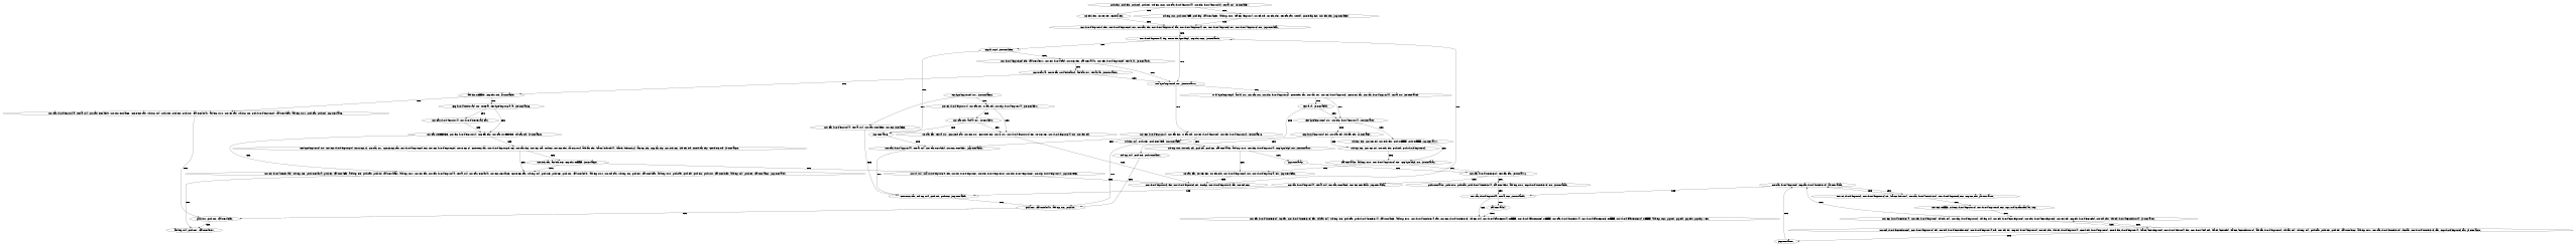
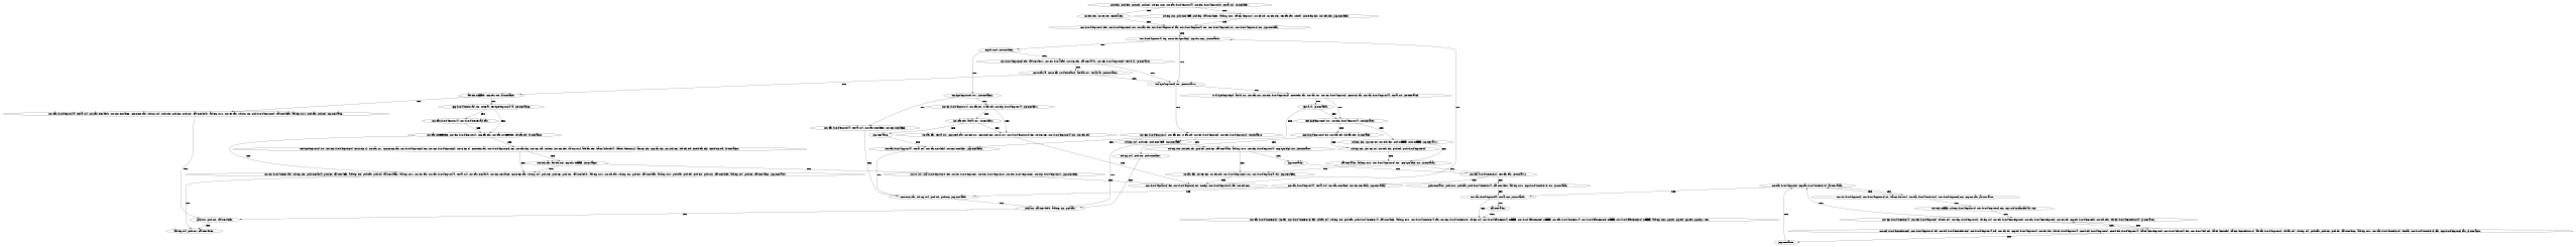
  digraph {
    n1 [label="'push ebp', 'push ebx', 'push edi', 'push esi', 'sub esp, 0x2c', 'mov eax, dword [esp+0x44]', 'mov ebp, dword [esp+0x40]', 'test al, 0x1', 'je 0x8049f37', "]
    n2 [label="'xor ebx, ebx', 'xor edi, edi', 'ecx edx, edx',"]
    n3 [label="'sub esp, 0x8', 'push 0x804efff', 'push ebp', 'call 0x8048c90', 'add esp, 0x10', 'lea ecx, [ebp+0x1]', 'xor edi, edi', 'xor ebx, ebx', 'test eax, eax', 'sete bl', 'cmove ebp, ecx', 'mov edx, ebx', 'jmp 0x8049f3d', "]
    n4 [label="'mov dword [esp+0x10], ebx', 'mov dword [esp+0x20], 0x0', 'mov eax, edx', 'mov dword [esp+0x18], eax', 'mov dword [esp+0x24], 0x0', 'mov dword [esp+0xc], 0x1', 'mov dword [esp+0x1c], 0x0', 'jmp 0x8049fa1', "]
    n5 [label="'mov dword [esp+0x14], ebp', 'movsx ebx, byte [ebp]', 'cmp ebx, 0x2c', 'je 0x804a0d0', "]
    n6 [label="'test byte [esp+0x18], 0x1', 'jne 0x804a110', "]
    n7 [label="'cmp bl, 0x2d', 'jne 0x8049fe0', "]
    n8 [label="'or dl, byte [esp+0x20]', 'and dl, 0x1', 'mov eax, 0x0', 'mov ebx, dword [esp+0x1c]', 'cmove ebx, eax', 'mov eax, 0x1', 'mov esi, dword [esp+0xc]', 'cmove esi, eax', 'mov eax, dword [esp+0x44]', 'test al, 0x1', 'jne 0x804a13f', "]
    n9 [label="'mov ecx, dword [esp+0x10]', 'mov eax, ecx', 'or eax, edi', 'mov esi, dword [esp+0xc]', 'mov ebx, dword [esp+0x1c]', 'je 0x804a316', "]
    n10 [label="'mov dword [esp+0x28], edx', 'call 0x8049010', 'mov esi, dword [eax]', 'mov ecx, ebx', 'call 0x804a440', 'mov edx, dword [esp+0x28]', 'test bl, bl', 'je 0x804a0d0', "]
    n11 [label="'test byte [esp+0x18], 0x1', 'jne 0x804a392', "]
    n12 [label="'test byte [esp+0x20], 0x1', 'mov ebp, dword [esp+0x14]', 'jne 0x804a157', "]
    n13 [label="'test dl, dl', 'je 0x804a3ad', "]
    n14 [label="'mov eax, dword [esp+0x44]', 'test al, 0x4', 'mov eax, 0x804efc4', 'mov ecx, 0x804ef97', 'jmp 0x804a3a2', "]
    n15 [label="'sub esp, 0x8', 'mov edx, edi', 'push edi', 'push ecx', 'call 0x804a450', 'add esp, 0x10', 'mov ebp, dword [esp+0x14]', 'cmp byte [ebp], 0x0', 'jne 0x804a187', "]
    n16 [label="'movzx eax, al', 'movzx eax, word [esi+eax*2]', 'and eax, 0x1', 'test ax, ax', 'jne 0x804a0d0', "]
    n17 [label="'mov eax, dword [esp+0x44]', 'test al, 0x4', 'mov eax, 0x804ef83', 'mov ecx, 0x804ef63', "]
    n18 [label="'mov esi, dword [esp+0x10]', 'mov eax, esi', 'or eax, edi', 'mov ebp, dword [esp+0x14]', 'jne 0x8049f70', "]
    n19 [label="'cmp dword [esp+0x10], esi', 'mov eax, edi', 'sbb eax, ebx', 'jb 0x804a3f1', "]
    n20 [label="'sub esp, 0x8', 'mov ecx, esi', 'mov edx, ebx', 'push 0xffffffff', 'push 0xffffffff', 'jmp 0x804a171', "]
    n21 [label="'sub esp, 0x4', 'push 0x5', 'push 0x804efdf', 'jmp 0x804a3fb', "]
    n22 [label="'cmove ecx, eax', 'sub esp, 0x4', 'push 0x5', 'push ecx', 'jmp 0x804a3fb', "]
    n23 [label="'xor eax, eax', 'xor ecx, ecx', 'xor edx, edx', 'mov dword [esp+0x20], 0x0', 'mov dword [esp+0x24], 0x0', 'jmp 0x8049f92', "]
    n24 [label="'jmp 0x804a1a2', "]
    n25 [label="'add ebx, 0xffffffd0', 'cmp ebx, 0x9', 'ja 0x804a3b9', "]
    n26 [label="'xor eax, eax', 'test dl, 0x1', 'cmove edi, eax', 'mov ecx, 0x1', 'cmove esi, ecx', 'mov cl, 0x1', 'mov dword [esp+0x18], ecx', 'xor ecx, ecx', 'mov dword [esp+0x24], 0x0', 'mov ebx, edi', "]
    n27 [label="'mov eax, edx', 'and al, 0x1', 'je 0x8049f70', "]
    n28 [label="'sub esp, 0x4', 'push 0x5', 'push 0x804f001', "]
    n29 [label="'sub esp, 0x8', 'mov ecx, esi', 'mov edx, ebx', 'push edi', 'push dword [esp+0x1c]', "]
    n30 [label="'call 0x804a450', 'add esp, 0x10', 'mov dword [esp+0x18], 0x0', 'cmp byte [ebp], 0x0', 'je 0x804a1a2', "]
-   n31 [label="'push 0x0', 'call 0x8048d40', 'add esp, 0xc', 'push xor',"]
+   n31 [label="'push 0x0', 'call 0x8048d40', 'add esp, 0xc', 'push eax', "]
    n32 [label="'mov dword [esp+0x1c], ebx', 'mov dword [esp+0xc], esi', 'inc ebp', 'mov dword [esp+0x10], eax', 'mov edi, ecx', "]
    n33 [label="'mov eax, dword [0x8051318]', 'test eax, eax', 'je 0x804a41c', "]
    n34 [label="'mov eax, dword [esp+0x44]', 'test al, 0x4', 'mov eax, 0x804f08b', 'mov ecx, 0x804f068', 'cmove ecx, eax', 'sub esp, 0x4', 'push 0x5', 'push ecx', 'push 0x0', 'call 0x8048d40', 'add esp, 0x10', 'mov esi, eax', 'sub esp, 0xc', 'push dword [esp+0x20]', 'call 0x804cfa0', 'add esp, 0x10', 'push eax', 'push esi', 'jmp 0x804a406', "]
    n35 [label="'cmp dword [0x80511ac], 0x0', 'setne al', 'test byte [esp+0x24], al', 'jne 0x804a036', "]
    n36 [label="'jmp 0x804a316', "]
    n37 [label="'push 0x0', 'push 0x0', 'call 0x8048df0', "]
    n38 [label="'mov eax, dword [esp+0x44]', 'test al, 0x4', 'mov eax, 0x804f0cb', 'mov ecx, 0x804f0a2', 'jmp 0x804a3a2', "]
    n39 [label="'push 0x804a4c0', 'push 0x10', 'push eax', 'push dword [0x8051314]', 'call 0x8048f80', 'add esp, 0x10', 'cmp dword [0x8051318], 0x0', 'je 0x804a2ae', "]
    n40 [label="'mov eax, 0x99999999', 'mov ebp, dword [esp+0x10]', 'cmp eax, ebp', 'mov eax, 0x19999999', 'sbb eax, edi', 'jb 0x804a328', "]
    n41 [label="'mov eax, dword [esp+0x14]', 'mov dword [0x80511ac], eax', "]
-   n42 [label="'add esp, 0x4', 'push 0x1', 'call 0x8049137',"]
+   n42 [label="'add esp, 0x4', 'push 0x1', 'call 0x8049130', "]
    n43 [label="'mov eax, dword [esp+0x44]', 'test al, 0x2', 'je 0x804a2bb', "]
    n44 [label="'mov esi, dword [0x80511ac]', 'sub esp, 0x8', 'push 0x804f01a', 'push esi', 'call 0x8048ff0', 'add esp, 0x8', 'push eax', 'push esi', 'call 0x804da60', 'add esp, 0x10', 'mov esi, eax', 'mov eax, dword [esp+0x44]', 'test al, 0x4', 'mov eax, 0x804f04b', 'mov ecx, 0x804f025', 'cmove ecx, eax', 'sub esp, 0x4', 'push 0x5', 'push ecx', 'push 0x0', 'call 0x8048d40', 'add esp, 0x10', 'mov edi, eax', 'sub esp, 0xc', 'push esi', 'call 0x804cfa0', 'add esp, 0x10', 'push eax', 'push edi', 'push 0x0', 'push 0x0', 'call 0x8048df0', 'add esp, 0x4', 'push esi', 'call 0x804a820', 'jmp 0x804a40f', "]
    n45 [label="'test byte [esp+0x18], 0x1', 'mov ecx, dword [esp+0x20]', 'movzx ecx, cl', 'mov eax, 0x1', 'cmovne ecx, eax', 'mov dword [esp+0x20], ecx', 'mov ecx, dword [esp+0x28]', 'movzx ecx, cl', 'cmove ecx, eax', 'mov dword [esp+0x28], ecx', 'mov eax, ebp', 'mov ecx, 0xa', 'mul ecx', 'mov ecx, ebx', 'sar ecx, 0x1f', 'add eax, ebx', 'lea esi, [edi+edi*4]', 'lea edx, [edx+esi*2]', 'adc ecx, edx', 'cmp eax, ebp', 'mov edx, ecx', 'sbb edx, edi', 'cmovb eax, ebp', 'cmovb ecx, edi', 'jb 0x804a328', "]
    n46 [label="'mov eax, dword [0x8051318]', 'inc eax', 'mov dword [0x8051318], eax', 'shl eax, 0x4', 'sub esp, 0x8', 'push eax', 'push dword [0x8051314]', 'call 0x804d6f0', 'add esp, 0x10', 'mov dword [0x8051314], eax', 'mov ecx, dword [0x8051318]', 'shl ecx, 0x4', 'mov dword [eax+ecx-0x4], 0xffffffff', 'mov dword [eax+ecx-0x8], 0xffffffff', 'mov eax, dword [0x8051314]', 'mov dword [eax+ecx-0xc], 0xffffffff', 'mov dword [eax+ecx-0x10], 0xffffffff', 'add esp, 0x2c', 'pop esi', 'pop edi', 'pop ebx', 'pop ebp', 'retn', "]
-   n47 [label="'call 0x804a4e4',"]
+   n47 [label="'call 0x804a4e0', "]
    n48 [label="'mov edx, eax', 'and edx, ecx', 'cmp edx, 0xffffffff', 'je 0x804a328', "]
    n49 [label="'mov esi, dword [esp+0xc]', 'mov dword [esp+0x1c], esi', 'lea ecx, [esi+0x1]', 'mov eax, dword [0x8051318]', 'mov dword [esp+0xc], ecx', 'cmp ecx, eax', 'jae 0x804a1e0', "]
    n50 [label="'mov eax, dword [esp+0xc]', 'cmp eax, dword [0x8051318]', 'jae 0x804a2ae', "]
    n51 [label="'mov ecx, 0xffffffe', 'sub ecx, dword [esp+0x1c]', 'mov dword [esp+0x18], ecx', 'nop word [cs:eax+eax], ax', 'nop', "]
    n52 [label="'mov dl, 0x1', 'mov dword [esp+0x24], edx', 'mov esi, dword [esp+0xc]', 'mov ebx, dword [esp+0x1c]', 'mov edx, dword [esp+0x28]', 'mov ebp, dword [esp+0x14]', 'jmp 0x8049f92', "]
    n53 [label="'mov ecx, dword [0x8051314]', 'mov edx, dword [esp+0xc]', 'shl edx, 0x4', 'mov ebp, dword [esp+0x1c]', 'shl ebp, 0x4', 'mov edi, dword [ecx+ebp+0x8]', 'mov ebx, dword [ecx+ebp+0xc]', 'mov esi, edi', 'cmp edi, dword [ecx+edx]', 'mov edi, ebx', 'sbb edi, dword [ecx+edx+0x4]', 'jb 0x804a1e0', "]
    n54 [label="'mov edi, dword [ecx+edx+0x8]', 'mov dword [esp+0x10], edi', 'mov edi, dword [ecx+edx+0xc]', 'mov dword [esp+0x14], edi', 'mov edi, esi', 'cmp esi, dword [esp+0x10]', 'mov esi, ebx', 'sbb esi, dword [esp+0x14]', 'cmovb edi, dword [esp+0x10]', 'cmovb ebx, dword [esp+0x14]', 'lea esi, [ecx+ebp+0x8]', 'mov dword [esi+0x4], ebx', 'mov dword [esi], edi', 'lea esi, [ecx+edx]', 'lea ecx, [ecx+edx+0x10]', 'add eax, dword [esp+0x18]', 'shl eax, 0x4', 'sub esp, 0x4', 'push eax', 'push ecx', 'push esi', 'call 0x8048cc0', 'add esp, 0x10', 'mov eax, dword [0x8051318]', 'dec eax', 'mov dword [0x8051318], eax', 'cmp dword [esp+0xc], eax', 'jb 0x804a220', "]
-   n55 [label="'jmp 0x804a1e0', "]
+   n55 [label="'jmp 0x804a1e9',"]
    n1 -> n2 [label=CFG]
    n1 -> n3 [label=CFG]
    n2 -> n4 [label=CFG]
    n3 -> n4 [label=CFG]
    n4 -> n5 [label=CFG]
    n5 -> n6 [label=CFG]
    n5 -> n7 [label=CFG]
    n6 -> n8 [label=CFG]
    n6 -> n9 [label=CFG]
    n7 -> n10 [label=CFG]
-   n7 -> n36 [label=CFG]
+   n7 -> n11 [label=CFG]
    n8 -> n12 [label=CFG]
    n8 -> n13 [label=CFG]
    n9 -> n14 [label=CFG]
    n9 -> n15 [label=CFG]
    n10 -> n6 [label=CFG]
    n10 -> n16 [label=CFG]
    n11 -> n17 [label=CFG]
    n11 -> n18 [label=CFG]
    n12 -> n19 [label=CFG]
    n12 -> n20 [label=CFG]
    n13 -> n12 [label=CFG]
    n13 -> n21 [label=CFG]
    n14 -> n22 [label=CFG]
    n15 -> n23 [label=CFG]
    n15 -> n24 [label=CFG]
    n16 -> n6 [label=CFG]
    n16 -> n25 [label=CFG]
    n17 -> n22 [label=CFG]
    n18 -> n26 [label=CFG]
    n18 -> n27 [label=CFG]
    n19 -> n28 [label=CFG]
    n19 -> n29 [label=CFG]
    n20 -> n30 [label=CFG]
    n21 -> n31 [label=CFG]
    n22 -> n31 [label=CFG]
    n23 -> n32 [label=CFG]
    n24 -> n33 [label=CFG]
    n25 -> n34 [label=CFG]
    n25 -> n35 [label=CFG]
    n26 -> n32 [label=CFG]
    n27 -> n26 [label=CFG]
    n27 -> n36 [label=CFG]
    n28 -> n31 [label=CFG]
    n29 -> n30 [label=CFG]
    n30 -> n23 [label=CFG]
    n30 -> n33 [label=CFG]
    n31 -> n37 [label=CFG]
    n32 -> n5 [label=CFG]
    n33 -> n38 [label=CFG]
    n33 -> n39 [label=CFG]
    n34 -> n37 [label=CFG]
    n35 -> n40 [label=CFG]
    n35 -> n41 [label=CFG]
    n36 -> n14 [label=CFG]
    n37 -> n42 [label=CFG]
    n38 -> n22 [label=CFG]
    n39 -> n43 [label=CFG]
    n40 -> n44 [label=CFG]
    n40 -> n45 [label=CFG]
    n41 -> n40 [label=CFG]
    n43 -> n46 [label=CFG]
    n43 -> n47 [label=CFG]
    n44 -> n42 [label=CFG]
    n45 -> n44 [label=CFG]
    n45 -> n48 [label=CFG]
    n47 -> n46 [label=CFG]
    n48 -> n44 [label=CFG]
    n48 -> n52 [label=CFG]
    n49 -> n50 [label=CFG]
    n49 -> n51 [label=CFG]
    n50 -> n43 [label=CFG]
    n50 -> n49 [label=CFG]
    n51 -> n53 [label=CFG]
    n52 -> n32 [label=CFG]
    n53 -> n50 [label=CFG]
    n53 -> n54 [label=CFG]
    n54 -> n53 [label=CFG]
    n54 -> n55 [label=CFG]
    n55 -> n50 [label=CFG]
  }
